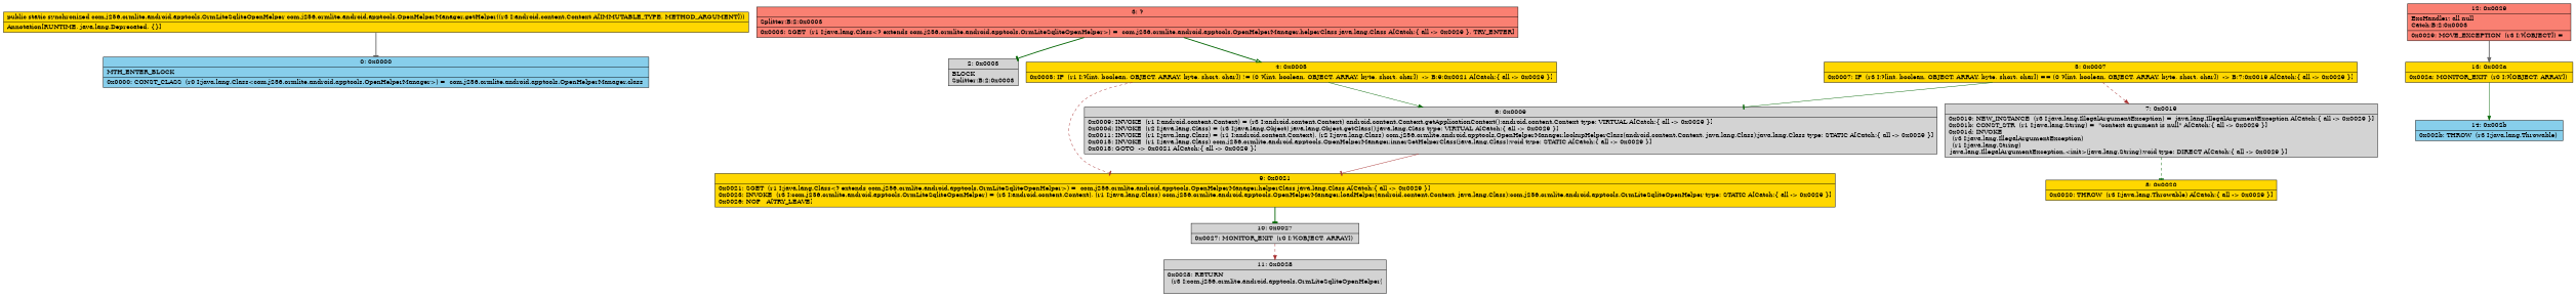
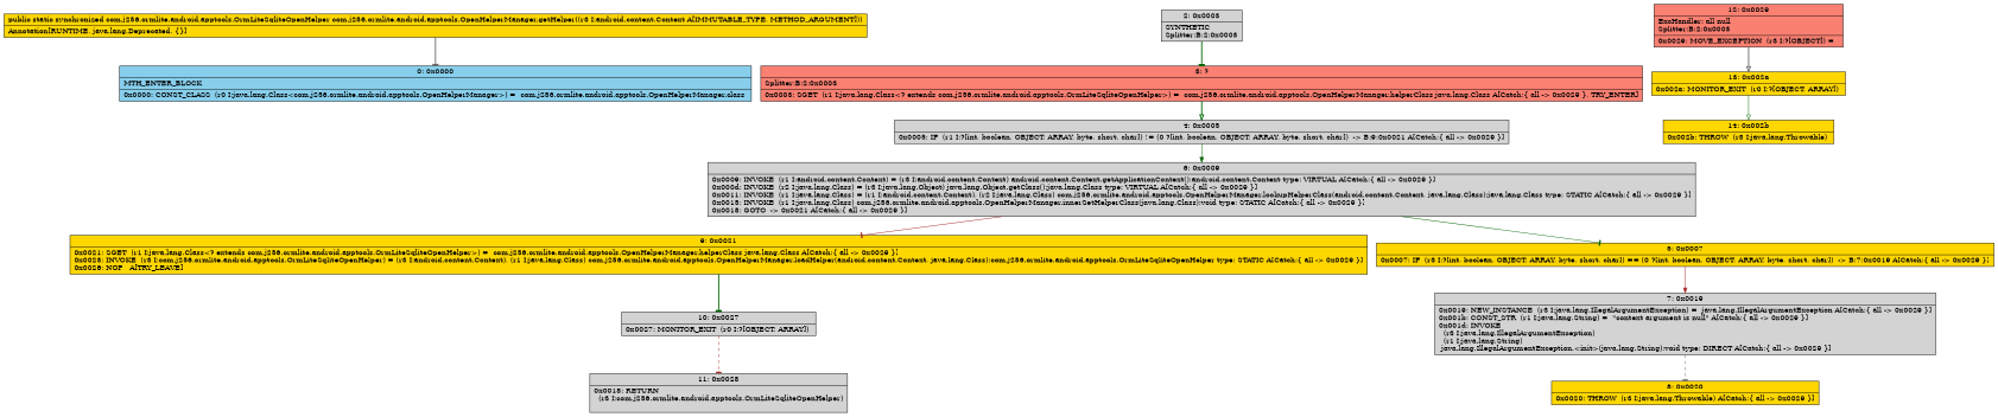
  digraph {
    node [fillcolor=lightgrey shape=record style=filled]
    edge [arrowhead=tee color=darkgreen style=bold]
    n1 [fillcolor=skyblue label="{0\:\ 0x0000|MTH_ENTER_BLOCK\l|0x0000: CONST_CLASS  (r0 I:java.lang.Class\<com.j256.ormlite.android.apptools.OpenHelperManager\>) =  com.j256.ormlite.android.apptools.OpenHelperManager.class \l}"]
-   n2 [label="{2\:\ 0x0003|BLOCK\lSplitter:B:2:0x0003\l}"]
+   n2 [label="{2\:\ 0x0003|SYNTHETIC\lSplitter:B:2:0x0003\l}"]
    n3 [fillcolor=salmon label="{3\:\ ?|Splitter:B:2:0x0003\l|0x0003: SGET  (r1 I:java.lang.Class\<? extends com.j256.ormlite.android.apptools.OrmLiteSqliteOpenHelper\>) =  com.j256.ormlite.android.apptools.OpenHelperManager.helperClass java.lang.Class A[Catch:\{ all \-\> 0x0029 \}, TRY_ENTER]\l}"]
-   n4 [fillcolor=gold label="{4\:\ 0x0005|0x0005: IF  (r1 I:?[int, boolean, OBJECT, ARRAY, byte, short, char]) != (0 ?[int, boolean, OBJECT, ARRAY, byte, short, char])  \-\> B:9:0x0021 A[Catch:\{ all \-\> 0x0029 \}]\l}"]
-   n5 [fillcolor=salmon label="{12\:\ 0x0029|ExcHandler: all null\lCatch:B:2:0x0003\l|0x0029: MOVE_EXCEPTION  (r3 I:?[OBJECT]) =  \l}"]
+   n4 [label="{4\:\ 0x0005|0x0005: IF  (r1 I:?[int, boolean, OBJECT, ARRAY, byte, short, char]) != (0 ?[int, boolean, OBJECT, ARRAY, byte, short, char])  \-\> B:9:0x0021 A[Catch:\{ all \-\> 0x0029 \}]\l}"]
+   n5 [fillcolor=salmon label="{12\:\ 0x0029|ExcHandler: all null\lSplitter:B:2:0x0003\l|0x0029: MOVE_EXCEPTION  (r3 I:?[OBJECT]) =  \l}"]
    n6 [fillcolor=gold label="{13\:\ 0x002a|0x002a: MONITOR_EXIT  (r0 I:?[OBJECT, ARRAY]) \l}"]
    n7 [fillcolor=gold label="{9\:\ 0x0021|0x0021: SGET  (r1 I:java.lang.Class\<? extends com.j256.ormlite.android.apptools.OrmLiteSqliteOpenHelper\>) =  com.j256.ormlite.android.apptools.OpenHelperManager.helperClass java.lang.Class A[Catch:\{ all \-\> 0x0029 \}]\l0x0023: INVOKE  (r3 I:com.j256.ormlite.android.apptools.OrmLiteSqliteOpenHelper) = (r3 I:android.content.Context), (r1 I:java.lang.Class) com.j256.ormlite.android.apptools.OpenHelperManager.loadHelper(android.content.Context, java.lang.Class):com.j256.ormlite.android.apptools.OrmLiteSqliteOpenHelper type: STATIC A[Catch:\{ all \-\> 0x0029 \}]\l0x0026: NOP   A[TRY_LEAVE]\l}"]
    n8 [label="{6\:\ 0x0009|0x0009: INVOKE  (r1 I:android.content.Context) = (r3 I:android.content.Context) android.content.Context.getApplicationContext():android.content.Context type: VIRTUAL A[Catch:\{ all \-\> 0x0029 \}]\l0x000d: INVOKE  (r2 I:java.lang.Class) = (r3 I:java.lang.Object) java.lang.Object.getClass():java.lang.Class type: VIRTUAL A[Catch:\{ all \-\> 0x0029 \}]\l0x0011: INVOKE  (r1 I:java.lang.Class) = (r1 I:android.content.Context), (r2 I:java.lang.Class) com.j256.ormlite.android.apptools.OpenHelperManager.lookupHelperClass(android.content.Context, java.lang.Class):java.lang.Class type: STATIC A[Catch:\{ all \-\> 0x0029 \}]\l0x0015: INVOKE  (r1 I:java.lang.Class) com.j256.ormlite.android.apptools.OpenHelperManager.innerSetHelperClass(java.lang.Class):void type: STATIC A[Catch:\{ all \-\> 0x0029 \}]\l0x0018: GOTO  \-\> 0x0021 A[Catch:\{ all \-\> 0x0029 \}]\l}"]
    n9 [fillcolor=gold label="{5\:\ 0x0007|0x0007: IF  (r3 I:?[int, boolean, OBJECT, ARRAY, byte, short, char]) == (0 ?[int, boolean, OBJECT, ARRAY, byte, short, char])  \-\> B:7:0x0019 A[Catch:\{ all \-\> 0x0029 \}]\l}"]
    n10 [label="{7\:\ 0x0019|0x0019: NEW_INSTANCE  (r3 I:java.lang.IllegalArgumentException) =  java.lang.IllegalArgumentException A[Catch:\{ all \-\> 0x0029 \}]\l0x001b: CONST_STR  (r1 I:java.lang.String) =  \"context argument is null\" A[Catch:\{ all \-\> 0x0029 \}]\l0x001d: INVOKE  \l  (r3 I:java.lang.IllegalArgumentException)\l  (r1 I:java.lang.String)\l java.lang.IllegalArgumentException.\<init\>(java.lang.String):void type: DIRECT A[Catch:\{ all \-\> 0x0029 \}]\l}"]
    n11 [label="{10\:\ 0x0027|0x0027: MONITOR_EXIT  (r0 I:?[OBJECT, ARRAY]) \l}"]
    n12 [fillcolor=gold label="{8\:\ 0x0020|0x0020: THROW  (r3 I:java.lang.Throwable) A[Catch:\{ all \-\> 0x0029 \}]\l}"]
-   n13 [label="{11\:\ 0x0028|0x0028: RETURN  \l  (r3 I:com.j256.ormlite.android.apptools.OrmLiteSqliteOpenHelper)\l \l}"]
-   n14 [fillcolor=skyblue label="{14\:\ 0x002b|0x002b: THROW  (r3 I:java.lang.Throwable) \l}"]
+   n13 [label="{11\:\ 0x0028|0x0018: RETURN  \l  (r3 I:com.j256.ormlite.android.apptools.OrmLiteSqliteOpenHelper)\l \l}"]
+   n14 [fillcolor=gold label="{14\:\ 0x002b|0x002b: THROW  (r3 I:java.lang.Throwable) \l}"]
    n15 [fillcolor=gold label="{public static synchronized com.j256.ormlite.android.apptools.OrmLiteSqliteOpenHelper com.j256.ormlite.android.apptools.OpenHelperManager.getHelper((r3 I:android.content.Context A[IMMUTABLE_TYPE, METHOD_ARGUMENT]))  | Annotation[RUNTIME, java.lang.Deprecated, \{\}]\l}"]
-   n3 -> n2
+   n2 -> n3
    n3 -> n4 [arrowhead=onormal]
-   n4 -> n7 [color=brown style=dashed]
    n4 -> n8 [arrowhead=normal style=solid]
-   n5 -> n6 [arrowhead=normal color=gray40]
-   n6 -> n14 [arrowhead=normal style=solid]
+   n5 -> n6 [arrowhead=onormal color=gray40]
+   n6 -> n14 [arrowhead=onormal style=solid]
    n7 -> n11
    n8 -> n7 [color=brown style=solid]
-   n9 -> n8 [style=solid]
-   n9 -> n10 [arrowhead=normal color=brown style=dashed]
-   n10 -> n12 [style=dashed]
-   n11 -> n13 [arrowhead=normal color=brown style=dashed]
+   n8 -> n9 [style=solid]
+   n9 -> n10 [arrowhead=normal color=brown style=solid]
+   n10 -> n12 [color=gray40 style=dashed]
+   n11 -> n13 [color=brown style=dashed]
    n15 -> n1 [color=gray40]
  }
